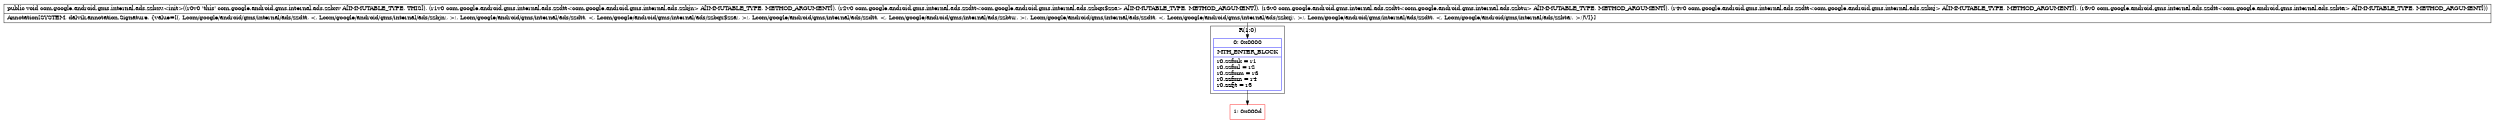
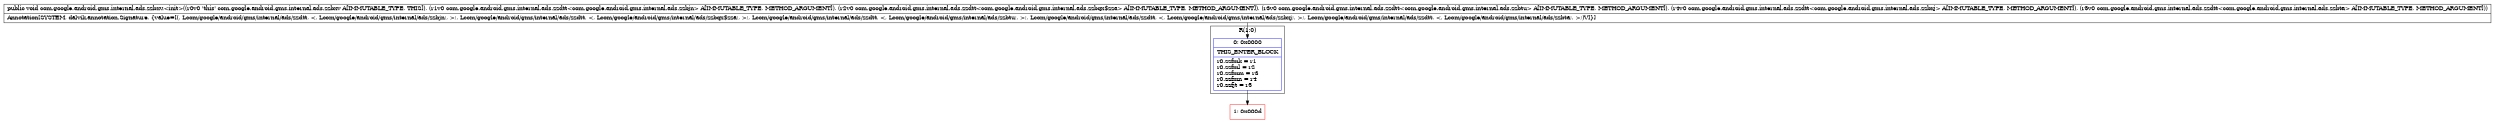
  digraph {
    node [shape=record]
-   n1 [color=blue label="{0\:\ 0x0000|MTH_ENTER_BLOCK\l|r0.zzfmk = r1\lr0.zzfml = r2\lr0.zzfmm = r3\lr0.zzfmn = r4\lr0.zzfjt = r5\l}"]
+   n1 [color=blue label="{0\:\ 0x0000|THIS_ENTER_BLOCK\l|r0.zzfmk = r1\lr0.zzfml = r2\lr0.zzfmm = r3\lr0.zzfmn = r4\lr0.zzfjt = r5\l}"]
    n2 [color=red label="{1\:\ 0x000d}"]
    n3 [label="{public void com.google.android.gms.internal.ads.zzbxv.\<init\>((r0v0 'this' com.google.android.gms.internal.ads.zzbxv A[IMMUTABLE_TYPE, THIS]), (r1v0 com.google.android.gms.internal.ads.zzdtt\<com.google.android.gms.internal.ads.zzbjn\> A[IMMUTABLE_TYPE, METHOD_ARGUMENT]), (r2v0 com.google.android.gms.internal.ads.zzdtt\<com.google.android.gms.internal.ads.zzbqx$zza\> A[IMMUTABLE_TYPE, METHOD_ARGUMENT]), (r3v0 com.google.android.gms.internal.ads.zzdtt\<com.google.android.gms.internal.ads.zzbtu\> A[IMMUTABLE_TYPE, METHOD_ARGUMENT]), (r4v0 com.google.android.gms.internal.ads.zzdtt\<com.google.android.gms.internal.ads.zzbxj\> A[IMMUTABLE_TYPE, METHOD_ARGUMENT]), (r5v0 com.google.android.gms.internal.ads.zzdtt\<com.google.android.gms.internal.ads.zzbta\> A[IMMUTABLE_TYPE, METHOD_ARGUMENT]))  | Annotation[SYSTEM, dalvik.annotation.Signature, \{value=[(, Lcom\/google\/android\/gms\/internal\/ads\/zzdtt, \<, Lcom\/google\/android\/gms\/internal\/ads\/zzbjn;, \>;, Lcom\/google\/android\/gms\/internal\/ads\/zzdtt, \<, Lcom\/google\/android\/gms\/internal\/ads\/zzbqx$zza;, \>;, Lcom\/google\/android\/gms\/internal\/ads\/zzdtt, \<, Lcom\/google\/android\/gms\/internal\/ads\/zzbtu;, \>;, Lcom\/google\/android\/gms\/internal\/ads\/zzdtt, \<, Lcom\/google\/android\/gms\/internal\/ads\/zzbxj;, \>;, Lcom\/google\/android\/gms\/internal\/ads\/zzdtt, \<, Lcom\/google\/android\/gms\/internal\/ads\/zzbta;, \>;)V]\}]\l}"]
    subgraph cluster_1 {
      label="R(1:0)"
      n1
    }
    n1 -> n2
    n3 -> n1
  }
